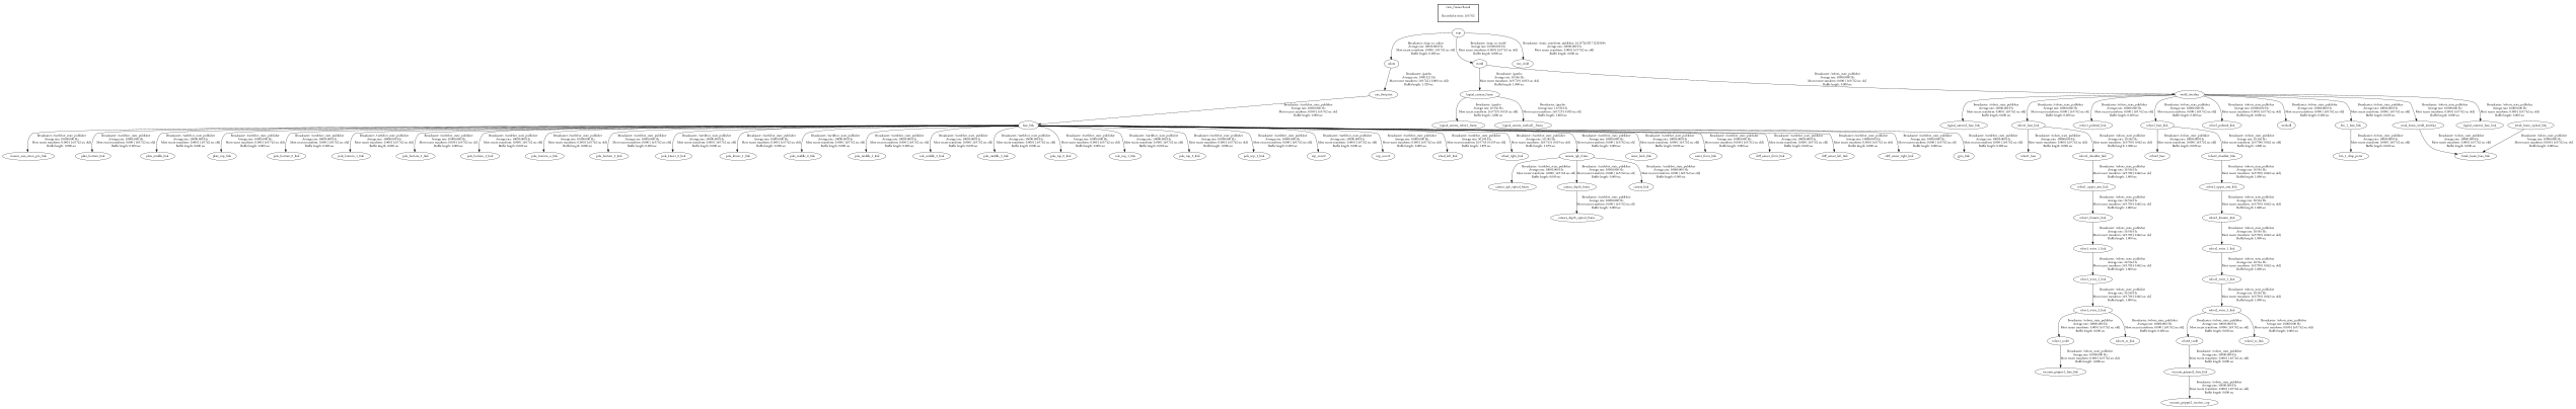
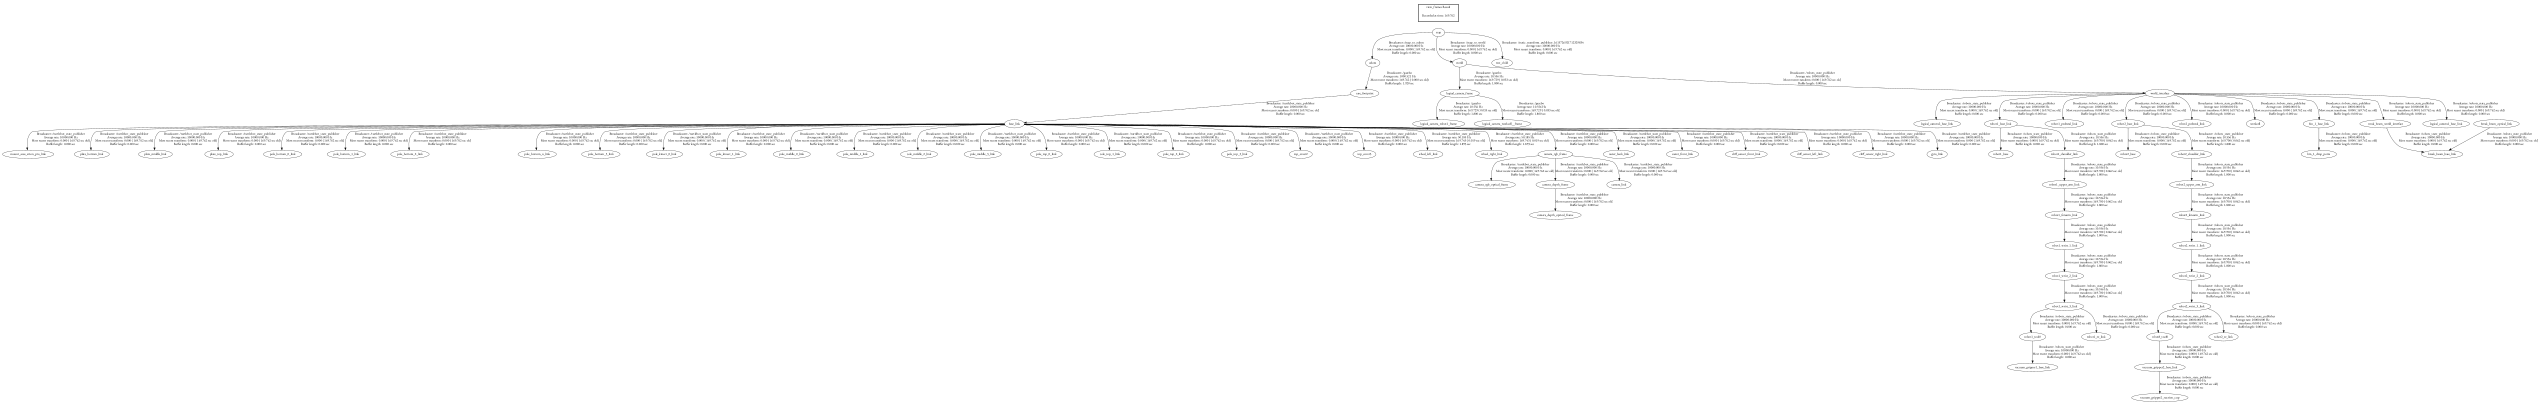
  digraph {
    fontname="EB Garamond"
    node [fontname="EB Garamond"]
    edge [fontname="EB Garamond"]
    "Recorded at time: 169.762" [shape=plaintext]
    map
    odom
    base_footprint
    base_link
    camera_rgb_frame
    caster_back_link
    caster_front_link
    cliff_sensor_front_link
    cliff_sensor_left_link
    cliff_sensor_right_link
    gyro_link
    mount_asus_xtion_pro_link
    plate_bottom_link
    plate_middle_link
    plate_top_link
    pole_bottom_0_link
    pole_bottom_1_link
    pole_bottom_2_link
-   pole_bottom_3_link
    pole_bottom_4_link
    pole_bottom_5_link
    pole_kinect_0_link
    pole_kinect_1_link
    pole_middle_0_link
    pole_middle_1_link
    pole_middle_2_link
    pole_middle_3_link
    pole_top_0_link
    pole_top_1_link
    pole_top_2_link
    pole_top_3_link
    top_cover2
    top_cover3
    wheel_left_link
    wheel_right_link
    world
    test_child
    world_interface
    logical_camera_frame
    bin_1_base_link
    break_beam_world_interface
    logical_camera1_base_link
    logical_camera2_base_link
    robot1_base_link
    robot1_pedestal_link
    robot2_base_link
    robot2_pedestal_link
    workcell
    bin_1_drop_point
    break_beam_base_link
    robot1_base
    robot1_shoulder_link
    robot2_base
    robot2_shoulder_link
    logical_camera_workcell__frame
    logical_camera_robot1_frame
    break_beam_optical_link
    robot1_tool0
    vacuum_gripper1_base_link
    robot1_wrist_3_link
    robot1_ee_link
    n63 [label=robot8_tool0]
    vacuum_gripper2_base_link
    vacuum_gripper2_suction_cup
    robot2_wrist_3_link
    robot2_ee_link
    robot1_upper_arm_link
    robot1_wrist_2_link
    robot2_upper_arm_link
    robot2_wrist_2_link
    camera_depth_frame
    camera_link
    camera_rgb_optical_frame
    camera_depth_optical_frame
    robot1_forearm_link
    robot1_wrist_1_link
    robot2_forearm_link
    robot2_wrist_1_link
    subgraph cluster_1 {
      color=black
      label="view_frames Result"
      style=bold
      "Recorded at time: 169.762"
    }
    "Recorded at time: 169.762" -> map [style=invis]
    map -> odom [label="Broadcaster: /map_to_odom\nAverage rate: 10000.000 Hz\nMost recent transform: 0.000 ( 169.762 sec old)\nBuffer length: 0.000 sec\n"]
    map -> world [label="Broadcaster: /map_to_world\nAverage rate: 10000.000 Hz\nMost recent transform: 0.000 ( 169.762 sec old)\nBuffer length: 0.000 sec\n"]
    map -> test_child [label="Broadcaster: /static_transform_publisher_1615726921712329834\nAverage rate: 10000.000 Hz\nMost recent transform: 0.000 ( 169.762 sec old)\nBuffer length: 0.000 sec\n"]
    odom -> base_footprint [label="Broadcaster: /gazebo\nAverage rate: 1000.521 Hz\nMost recent transform: 169.762 ( 0.000 sec old)\nBuffer length: 1.920 sec\n"]
    base_footprint -> base_link [label="Broadcaster: /turtlebot_state_publisher\nAverage rate: 10000.000 Hz\nMost recent transform: 0.000 ( 169.762 sec old)\nBuffer length: 0.000 sec\n"]
    base_link -> camera_rgb_frame [label="Broadcaster: /turtlebot_state_publisher\nAverage rate: 10000.000 Hz\nMost recent transform: 0.000 ( 169.762 sec old)\nBuffer length: 0.000 sec\n"]
    base_link -> caster_back_link [label="Broadcaster: /turtlebot_state_publisher\nAverage rate: 10000.000 Hz\nMost recent transform: 0.000 ( 169.762 sec old)\nBuffer length: 0.000 sec\n"]
    base_link -> caster_front_link [label="Broadcaster: /turtlebot_state_publisher\nAverage rate: 10000.000 Hz\nMost recent transform: 0.000 ( 169.762 sec old)\nBuffer length: 0.000 sec\n"]
    base_link -> cliff_sensor_front_link [label="Broadcaster: /turtlebot_state_publisher\nAverage rate: 10000.000 Hz\nMost recent transform: 0.000 ( 169.762 sec old)\nBuffer length: 0.000 sec\n"]
    base_link -> cliff_sensor_left_link [label="Broadcaster: /turtlebot_state_publisher\nAverage rate: 10000.000 Hz\nMost recent transform: 0.000 ( 169.762 sec old)\nBuffer length: 0.000 sec\n"]
    base_link -> cliff_sensor_right_link [label="Broadcaster: /turtlebot_state_publisher\nAverage rate: 10000.000 Hz\nMost recent transform: 0.000 ( 169.762 sec old)\nBuffer length: 0.000 sec\n"]
    base_link -> gyro_link [label="Broadcaster: /turtlebot_state_publisher\nAverage rate: 10000.000 Hz\nMost recent transform: 0.000 ( 169.762 sec old)\nBuffer length: 0.000 sec\n"]
    base_link -> mount_asus_xtion_pro_link [label="Broadcaster: /turtlebot_state_publisher\nAverage rate: 10000.000 Hz\nMost recent transform: 0.000 ( 169.762 sec old)\nBuffer length: 0.000 sec\n"]
    base_link -> plate_bottom_link [label="Broadcaster: /turtlebot_state_publisher\nAverage rate: 10000.000 Hz\nMost recent transform: 0.000 ( 169.762 sec old)\nBuffer length: 0.000 sec\n"]
    base_link -> plate_middle_link [label="Broadcaster: /turtlebot_state_publisher\nAverage rate: 10000.000 Hz\nMost recent transform: 0.000 ( 169.762 sec old)\nBuffer length: 0.000 sec\n"]
    base_link -> plate_top_link [label="Broadcaster: /turtlebot_state_publisher\nAverage rate: 10000.000 Hz\nMost recent transform: 0.000 ( 169.762 sec old)\nBuffer length: 0.000 sec\n"]
    base_link -> pole_bottom_0_link [label="Broadcaster: /turtlebot_state_publisher\nAverage rate: 10000.000 Hz\nMost recent transform: 0.000 ( 169.762 sec old)\nBuffer length: 0.000 sec\n"]
    base_link -> pole_bottom_1_link [label="Broadcaster: /turtlebot_state_publisher\nAverage rate: 10000.000 Hz\nMost recent transform: 0.000 ( 169.762 sec old)\nBuffer length: 0.000 sec\n"]
    base_link -> pole_bottom_2_link [label="Broadcaster: /turtlebot_state_publisher\nAverage rate: 10000.000 Hz\nMost recent transform: 0.000 ( 169.762 sec old)\nBuffer length: 0.000 sec\n"]
-   base_link -> pole_bottom_3_link [label="Broadcaster: /turtlebot_state_publisher\nAverage rate: 10000.000 Hz\nMost recent transform: 0.000 ( 169.762 sec old)\nBuffer length: 0.000 sec\n"]
    base_link -> pole_bottom_4_link [label="Broadcaster: /turtlebot_state_publisher\nAverage rate: 10000.000 Hz\nMost recent transform: 0.000 ( 169.762 sec old)\nBuffer length: 0.000 sec\n"]
    base_link -> pole_bottom_5_link [label="Broadcaster: /turtlebot_state_publisher\nAverage rate: 10000.000 Hz\nMost recent transform: 0.000 ( 169.762 sec old)\nBuffer length: 0.000 sec\n"]
    base_link -> pole_kinect_0_link [label="Broadcaster: /turtlebot_state_publisher\nAverage rate: 10000.000 Hz\nMost recent transform: 0.000 ( 169.762 sec old)\nBuffer length: 0.000 sec\n"]
    base_link -> pole_kinect_1_link [label="Broadcaster: /turtlebot_state_publisher\nAverage rate: 10000.000 Hz\nMost recent transform: 0.000 ( 169.762 sec old)\nBuffer length: 0.000 sec\n"]
    base_link -> pole_middle_0_link [label="Broadcaster: /turtlebot_state_publisher\nAverage rate: 10000.000 Hz\nMost recent transform: 0.000 ( 169.762 sec old)\nBuffer length: 0.000 sec\n"]
    base_link -> pole_middle_1_link [label="Broadcaster: /turtlebot_state_publisher\nAverage rate: 10000.000 Hz\nMost recent transform: 0.000 ( 169.762 sec old)\nBuffer length: 0.000 sec\n"]
    base_link -> pole_middle_2_link [label="Broadcaster: /turtlebot_state_publisher\nAverage rate: 10000.000 Hz\nMost recent transform: 0.000 ( 169.762 sec old)\nBuffer length: 0.000 sec\n"]
    base_link -> pole_middle_3_link [label="Broadcaster: /turtlebot_state_publisher\nAverage rate: 10000.000 Hz\nMost recent transform: 0.000 ( 169.762 sec old)\nBuffer length: 0.000 sec\n"]
    base_link -> pole_top_0_link [label="Broadcaster: /turtlebot_state_publisher\nAverage rate: 10000.000 Hz\nMost recent transform: 0.000 ( 169.762 sec old)\nBuffer length: 0.000 sec\n"]
    base_link -> pole_top_1_link [label="Broadcaster: /turtlebot_state_publisher\nAverage rate: 10000.000 Hz\nMost recent transform: 0.000 ( 169.762 sec old)\nBuffer length: 0.000 sec\n"]
    base_link -> pole_top_2_link [label="Broadcaster: /turtlebot_state_publisher\nAverage rate: 10000.000 Hz\nMost recent transform: 0.000 ( 169.762 sec old)\nBuffer length: 0.000 sec\n"]
    base_link -> pole_top_3_link [label="Broadcaster: /turtlebot_state_publisher\nAverage rate: 10000.000 Hz\nMost recent transform: 0.000 ( 169.762 sec old)\nBuffer length: 0.000 sec\n"]
    base_link -> top_cover2 [label="Broadcaster: /turtlebot_state_publisher\nAverage rate: 10000.000 Hz\nMost recent transform: 0.000 ( 169.762 sec old)\nBuffer length: 0.000 sec\n"]
    base_link -> top_cover3 [label="Broadcaster: /turtlebot_state_publisher\nAverage rate: 10000.000 Hz\nMost recent transform: 0.000 ( 169.762 sec old)\nBuffer length: 0.000 sec\n"]
    base_link -> wheel_left_link [label="Broadcaster: /turtlebot_state_publisher\nAverage rate: 50.185 Hz\nMost recent transform: 169.743 ( 0.019 sec old)\nBuffer length: 1.893 sec\n"]
    base_link -> wheel_right_link [label="Broadcaster: /turtlebot_state_publisher\nAverage rate: 50.185 Hz\nMost recent transform: 169.743 ( 0.019 sec old)\nBuffer length: 1.893 sec\n"]
    camera_rgb_frame -> camera_depth_frame [label="Broadcaster: /turtlebot_state_publisher\nAverage rate: 10000.000 Hz\nMost recent transform: 0.000 ( 169.762 sec old)\nBuffer length: 0.000 sec\n"]
    camera_rgb_frame -> camera_link [label="Broadcaster: /turtlebot_state_publisher\nAverage rate: 10000.000 Hz\nMost recent transform: 0.000 ( 169.762 sec old)\nBuffer length: 0.000 sec\n"]
    camera_rgb_frame -> camera_rgb_optical_frame [label="Broadcaster: /turtlebot_state_publisher\nAverage rate: 10000.000 Hz\nMost recent transform: 0.000 ( 169.762 sec old)\nBuffer length: 0.000 sec\n"]
    world -> world_interface [label="Broadcaster: /robots_state_publisher\nAverage rate: 10000.000 Hz\nMost recent transform: 0.000 ( 169.762 sec old)\nBuffer length: 0.000 sec\n"]
    world -> logical_camera_frame [label="Broadcaster: /gazebo\nAverage rate: 10.556 Hz\nMost recent transform: 169.729 ( 0.033 sec old)\nBuffer length: 1.800 sec\n"]
    world_interface -> bin_1_base_link [label="Broadcaster: /robots_state_publisher\nAverage rate: 10000.000 Hz\nMost recent transform: 0.000 ( 169.762 sec old)\nBuffer length: 0.000 sec\n"]
    world_interface -> break_beam_world_interface [label="Broadcaster: /robots_state_publisher\nAverage rate: 10000.000 Hz\nMost recent transform: 0.000 ( 169.762 sec old)\nBuffer length: 0.000 sec\n"]
    world_interface -> logical_camera1_base_link [label="Broadcaster: /robots_state_publisher\nAverage rate: 10000.000 Hz\nMost recent transform: 0.000 ( 169.762 sec old)\nBuffer length: 0.000 sec\n"]
    world_interface -> logical_camera2_base_link [label="Broadcaster: /robots_state_publisher\nAverage rate: 10000.000 Hz\nMost recent transform: 0.000 ( 169.762 sec old)\nBuffer length: 0.000 sec\n"]
    world_interface -> robot1_base_link [label="Broadcaster: /robots_state_publisher\nAverage rate: 10000.000 Hz\nMost recent transform: 0.000 ( 169.762 sec old)\nBuffer length: 0.000 sec\n"]
    world_interface -> robot1_pedestal_link [label="Broadcaster: /robots_state_publisher\nAverage rate: 10000.000 Hz\nMost recent transform: 0.000 ( 169.762 sec old)\nBuffer length: 0.000 sec\n"]
    world_interface -> robot2_base_link [label="Broadcaster: /robots_state_publisher\nAverage rate: 10000.000 Hz\nMost recent transform: 0.000 ( 169.762 sec old)\nBuffer length: 0.000 sec\n"]
    world_interface -> robot2_pedestal_link [label="Broadcaster: /robots_state_publisher\nAverage rate: 10000.000 Hz\nMost recent transform: 0.000 ( 169.762 sec old)\nBuffer length: 0.000 sec\n"]
    world_interface -> workcell [label="Broadcaster: /robots_state_publisher\nAverage rate: 10000.000 Hz\nMost recent transform: 0.000 ( 169.762 sec old)\nBuffer length: 0.000 sec\n"]
    logical_camera_frame -> logical_camera_workcell__frame [label="Broadcaster: /gazebo\nAverage rate: 10.556 Hz\nMost recent transform: 169.729 ( 0.033 sec old)\nBuffer length: 1.800 sec\n"]
    logical_camera_frame -> logical_camera_robot1_frame [label="Broadcaster: /gazebo\nAverage rate: 10.556 Hz\nMost recent transform: 169.729 ( 0.033 sec old)\nBuffer length: 1.800 sec\n"]
    bin_1_base_link -> bin_1_drop_point [label="Broadcaster: /robots_state_publisher\nAverage rate: 10000.000 Hz\nMost recent transform: 0.000 ( 169.762 sec old)\nBuffer length: 0.000 sec\n"]
    break_beam_world_interface -> break_beam_base_link [label="Broadcaster: /robots_state_publisher\nAverage rate: 10000.000 Hz\nMost recent transform: 0.000 ( 169.762 sec old)\nBuffer length: 0.000 sec\n"]
    robot1_base_link -> robot1_base [label="Broadcaster: /robots_state_publisher\nAverage rate: 10000.000 Hz\nMost recent transform: 0.000 ( 169.762 sec old)\nBuffer length: 0.000 sec\n"]
    robot1_base_link -> robot1_shoulder_link [label="Broadcaster: /robots_state_publisher\nAverage rate: 10.556 Hz\nMost recent transform: 169.700 ( 0.062 sec old)\nBuffer length: 1.800 sec\n"]
    robot2_base_link -> robot2_base [label="Broadcaster: /robots_state_publisher\nAverage rate: 10000.000 Hz\nMost recent transform: 0.000 ( 169.762 sec old)\nBuffer length: 0.000 sec\n"]
    robot2_base_link -> robot2_shoulder_link [label="Broadcaster: /robots_state_publisher\nAverage rate: 10.556 Hz\nMost recent transform: 169.700 ( 0.062 sec old)\nBuffer length: 1.800 sec\n"]
    robot1_shoulder_link -> robot1_upper_arm_link [label="Broadcaster: /robots_state_publisher\nAverage rate: 10.556 Hz\nMost recent transform: 169.700 ( 0.062 sec old)\nBuffer length: 1.800 sec\n"]
    robot2_shoulder_link -> robot2_upper_arm_link [label="Broadcaster: /robots_state_publisher\nAverage rate: 10.556 Hz\nMost recent transform: 169.700 ( 0.062 sec old)\nBuffer length: 1.800 sec\n"]
    break_beam_optical_link -> break_beam_base_link [label="Broadcaster: /robots_state_publisher\nAverage rate: 10000.000 Hz\nMost recent transform: 0.000 ( 169.762 sec old)\nBuffer length: 0.000 sec\n"]
    robot1_tool0 -> vacuum_gripper1_base_link [label="Broadcaster: /robots_state_publisher\nAverage rate: 10000.000 Hz\nMost recent transform: 0.000 ( 169.762 sec old)\nBuffer length: 0.000 sec\n"]
    robot1_wrist_3_link -> robot1_tool0 [label="Broadcaster: /robots_state_publisher\nAverage rate: 10000.000 Hz\nMost recent transform: 0.000 ( 169.762 sec old)\nBuffer length: 0.000 sec\n"]
    robot1_wrist_3_link -> robot1_ee_link [label="Broadcaster: /robots_state_publisher\nAverage rate: 10000.000 Hz\nMost recent transform: 0.000 ( 169.762 sec old)\nBuffer length: 0.000 sec\n"]
    n63 -> vacuum_gripper2_base_link [label="Broadcaster: /robots_state_publisher\nAverage rate: 10000.000 Hz\nMost recent transform: 0.000 ( 169.762 sec old)\nBuffer length: 0.000 sec\n"]
    vacuum_gripper2_base_link -> vacuum_gripper2_suction_cup [label="Broadcaster: /robots_state_publisher\nAverage rate: 10000.000 Hz\nMost recent transform: 0.000 ( 169.762 sec old)\nBuffer length: 0.000 sec\n"]
    robot2_wrist_3_link -> n63 [label="Broadcaster: /robots_state_publisher\nAverage rate: 10000.000 Hz\nMost recent transform: 0.000 ( 169.762 sec old)\nBuffer length: 0.000 sec\n"]
    robot2_wrist_3_link -> robot2_ee_link [label="Broadcaster: /robots_state_publisher\nAverage rate: 10000.000 Hz\nMost recent transform: 0.000 ( 169.762 sec old)\nBuffer length: 0.000 sec\n"]
    robot1_upper_arm_link -> robot1_forearm_link [label="Broadcaster: /robots_state_publisher\nAverage rate: 10.556 Hz\nMost recent transform: 169.700 ( 0.062 sec old)\nBuffer length: 1.800 sec\n"]
    robot1_wrist_2_link -> robot1_wrist_3_link [label="Broadcaster: /robots_state_publisher\nAverage rate: 10.556 Hz\nMost recent transform: 169.700 ( 0.062 sec old)\nBuffer length: 1.800 sec\n"]
    robot2_upper_arm_link -> robot2_forearm_link [label="Broadcaster: /robots_state_publisher\nAverage rate: 10.556 Hz\nMost recent transform: 169.700 ( 0.062 sec old)\nBuffer length: 1.800 sec\n"]
    robot2_wrist_2_link -> robot2_wrist_3_link [label="Broadcaster: /robots_state_publisher\nAverage rate: 10.556 Hz\nMost recent transform: 169.700 ( 0.062 sec old)\nBuffer length: 1.800 sec\n"]
    camera_depth_frame -> camera_depth_optical_frame [label="Broadcaster: /turtlebot_state_publisher\nAverage rate: 10000.000 Hz\nMost recent transform: 0.000 ( 169.762 sec old)\nBuffer length: 0.000 sec\n"]
    robot1_forearm_link -> robot1_wrist_1_link [label="Broadcaster: /robots_state_publisher\nAverage rate: 10.556 Hz\nMost recent transform: 169.700 ( 0.062 sec old)\nBuffer length: 1.800 sec\n"]
    robot1_wrist_1_link -> robot1_wrist_2_link [label="Broadcaster: /robots_state_publisher\nAverage rate: 10.556 Hz\nMost recent transform: 169.700 ( 0.062 sec old)\nBuffer length: 1.800 sec\n"]
    robot2_forearm_link -> robot2_wrist_1_link [label="Broadcaster: /robots_state_publisher\nAverage rate: 10.556 Hz\nMost recent transform: 169.700 ( 0.062 sec old)\nBuffer length: 1.800 sec\n"]
    robot2_wrist_1_link -> robot2_wrist_2_link [label="Broadcaster: /robots_state_publisher\nAverage rate: 10.556 Hz\nMost recent transform: 169.700 ( 0.062 sec old)\nBuffer length: 1.800 sec\n"]
  }
